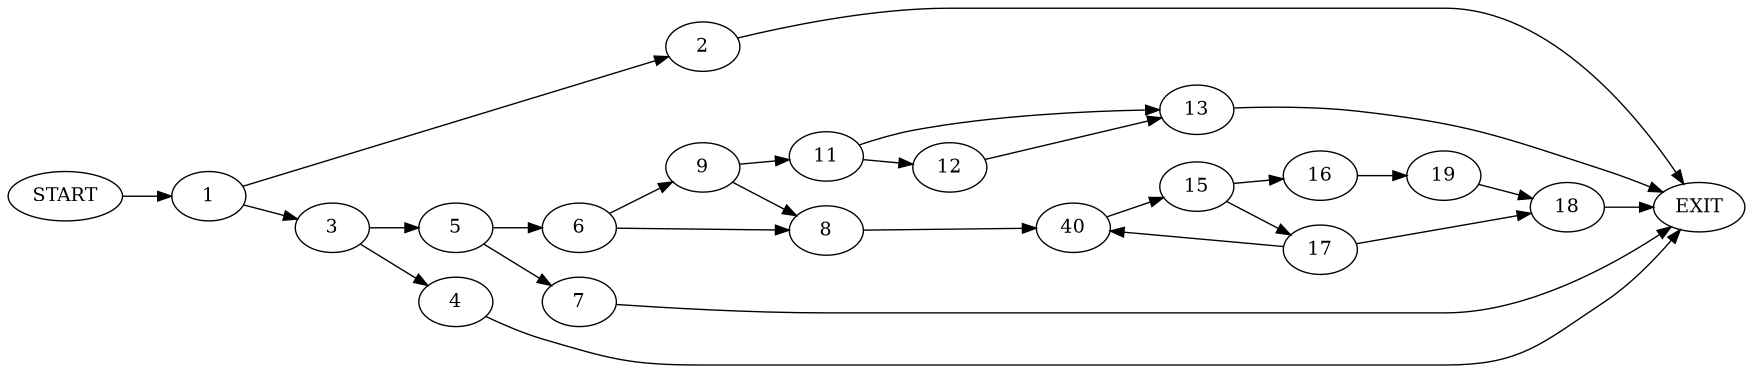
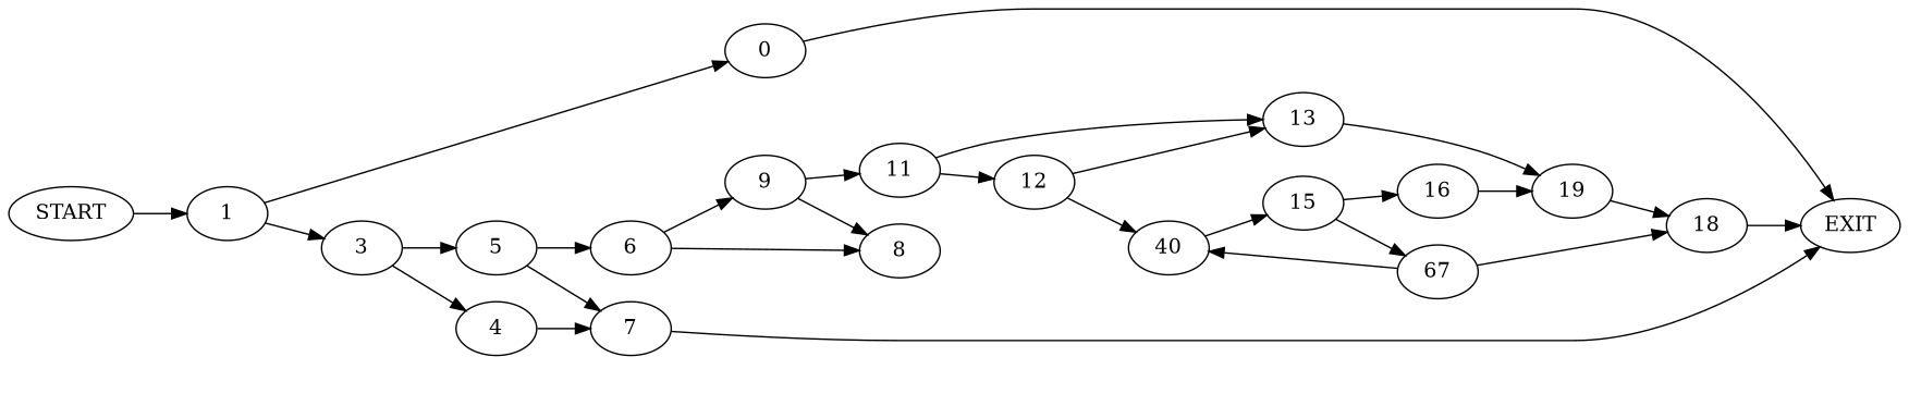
  digraph {
    fontname="DejaVu Serif"
    rankdir=LR
    node [fontname="DejaVu Serif"]
    edge [fontname="DejaVu Serif"]
    n1 [label=START]
    1
-   2
+   2 [label=0]
    3
    n5 [label=EXIT]
    4
    5
    6
    7
    8
    9
    n12 [label=40]
    11
    15
    12
    13
    16
-   17
+   17 [label=67]
    19
    18
    n1 -> 1
    1 -> 2
    1 -> 3
    2 -> n5
    3 -> 4
    3 -> 5
-   4 -> n5
+   4 -> 7
    5 -> 6
    5 -> 7
    6 -> 8
    6 -> 9
    7 -> n5
-   8 -> n12
+   12 -> n12
    9 -> 8
    9 -> 11
    n12 -> 15
    11 -> 12
    11 -> 13
    15 -> 16
    15 -> 17
    12 -> 13
-   13 -> n5
+   13 -> 19
    16 -> 19
    17 -> n12
    17 -> 18
    19 -> 18
    18 -> n5
  }
